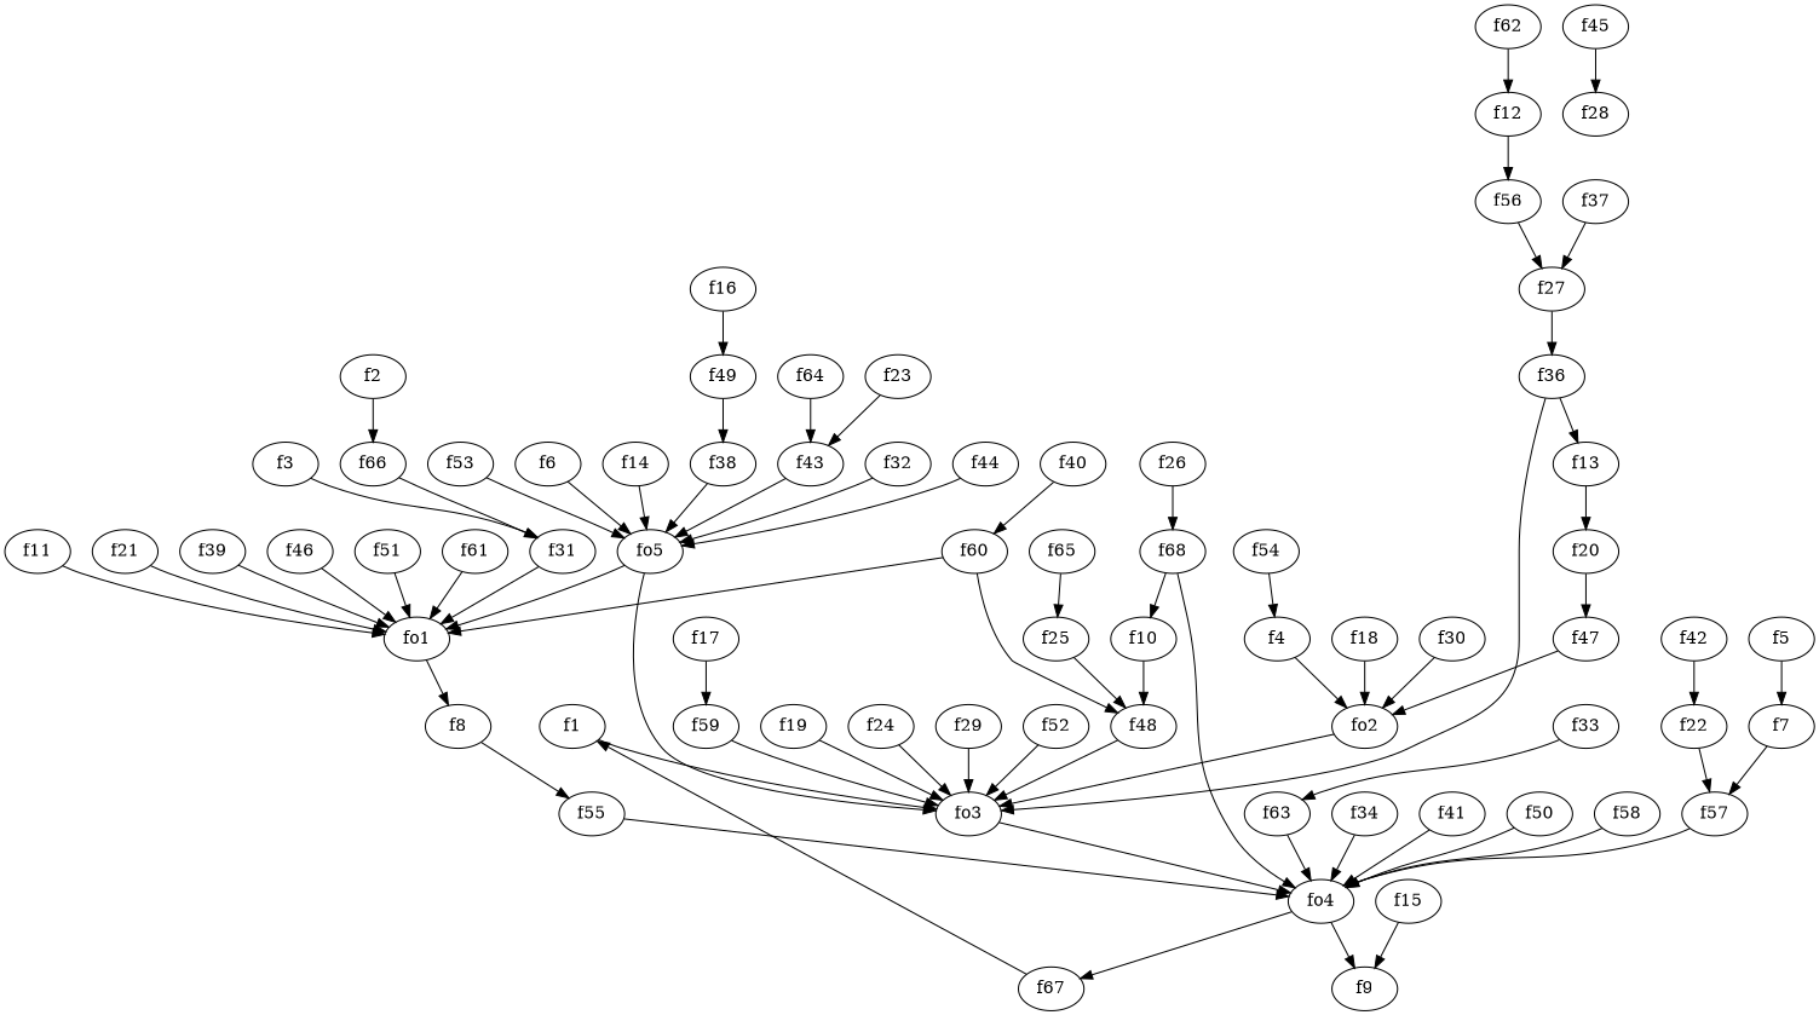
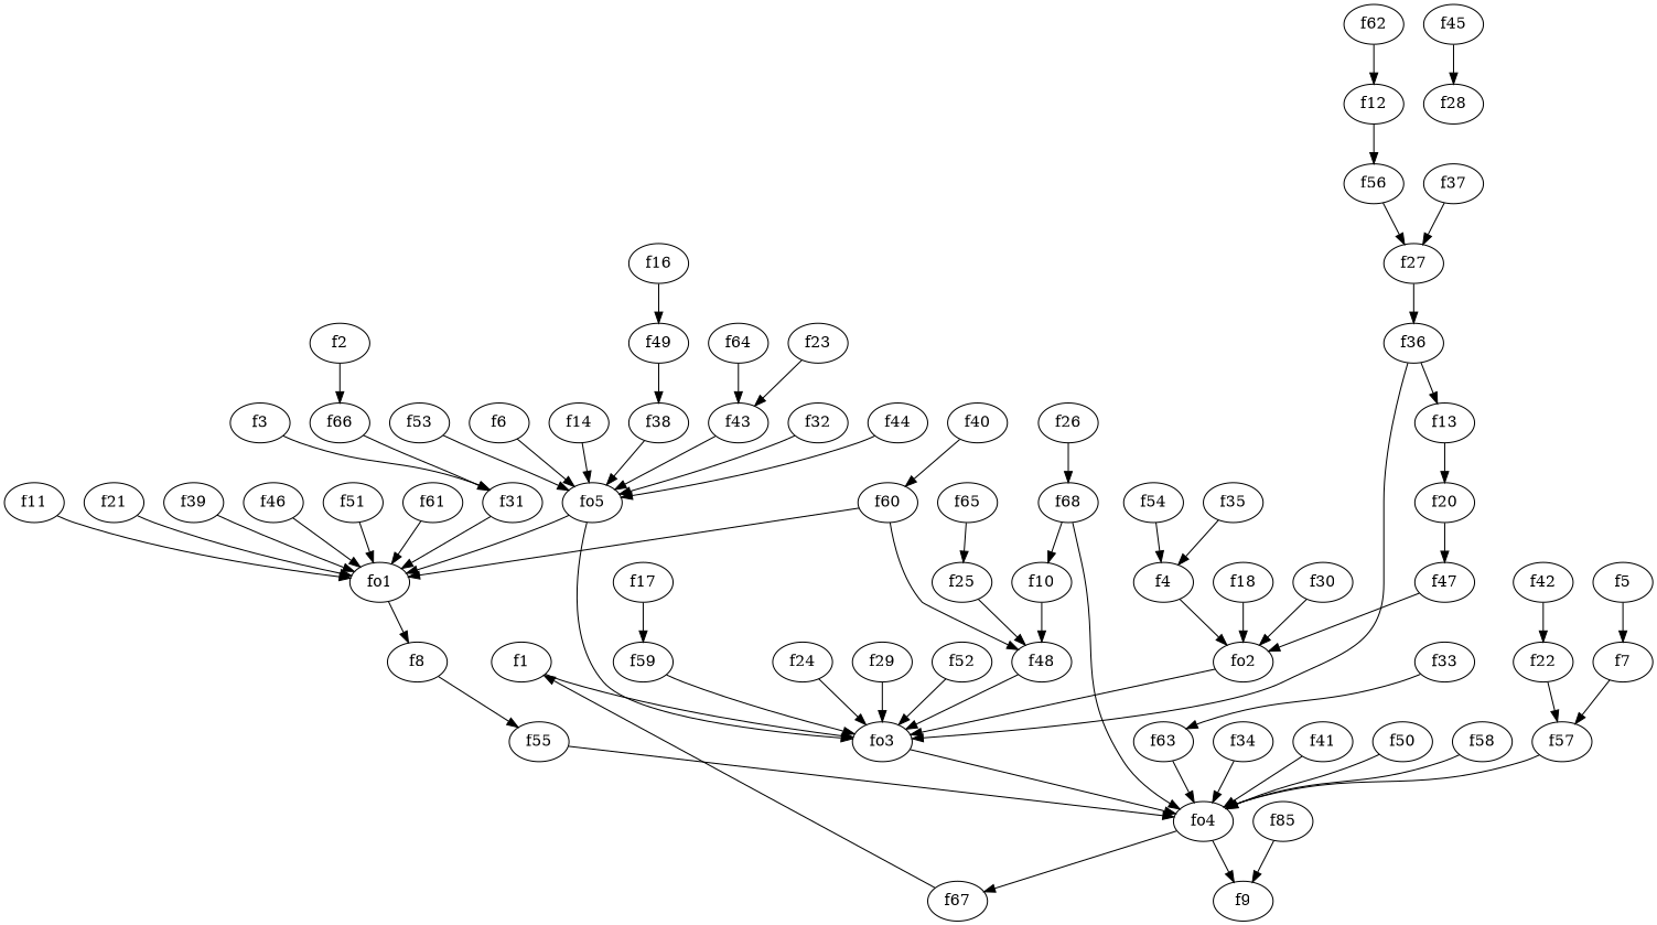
  strict digraph {
    edge [weight=2]
    f1
    fo3
    fo4
    f2
    f66
    f31
    f3
    fo1
    f4
    fo2
    f5
    f7
    f57
    f6
    fo5
    f8
    f55
    f10
    f48
    f11
    f12
    f56
    f27
    f13
    f20
    f47
    f14
-   f15
+   f15 [label=f85]
    f9
    f16
    f49
    f38
    f17
    f59
    f18
-   f19
    f21
    f22
    f23
    f43
    f24
    f25
    f26
    f68
    f36
    f29
    f30
    f32
    f33
    f63
    f34
    f67
+   f35
    f37
    f39
    f40
    f60
    f41
    f42
    f44
    f45
    f28
    f46
    f50
    f51
    f52
    f53
    f54
    f58
    f61
    f62
    f64
    f65
    f1 -> fo3
    fo3 -> fo4
    fo4 -> f9
    fo4 -> f67
    f2 -> f66
    f66 -> f31
    f31 -> fo1
    f3 -> f31
    fo1 -> f8
    f4 -> fo2
    fo2 -> fo3
    f5 -> f7
    f7 -> f57
    f57 -> fo4
    f6 -> fo5
    fo5 -> fo3
    fo5 -> fo1
    f8 -> f55
    f55 -> fo4
    f10 -> f48
    f48 -> fo3
    f11 -> fo1
    f12 -> f56
    f56 -> f27
    f27 -> f36
    f13 -> f20
    f20 -> f47
    f47 -> fo2
    f14 -> fo5
    f15 -> f9
    f16 -> f49
    f49 -> f38
    f38 -> fo5
    f17 -> f59
    f59 -> fo3
    f18 -> fo2
-   f19 -> fo3
    f21 -> fo1
    f22 -> f57
    f23 -> f43
    f43 -> fo5
    f24 -> fo3
    f25 -> f48
    f26 -> f68
    f68 -> fo4
    f68 -> f10
    f36 -> fo3
    f36 -> f13
    f29 -> fo3
    f30 -> fo2
    f32 -> fo5
    f33 -> f63
    f63 -> fo4
    f34 -> fo4
    f67 -> f1
+   f35 -> f4
    f37 -> f27
    f39 -> fo1
    f40 -> f60
    f60 -> fo1
    f60 -> f48
    f41 -> fo4
    f42 -> f22
    f44 -> fo5
    f45 -> f28
    f46 -> fo1
    f50 -> fo4
    f51 -> fo1
    f52 -> fo3
    f53 -> fo5
    f54 -> f4
    f58 -> fo4
    f61 -> fo1
    f62 -> f12
    f64 -> f43
    f65 -> f25
  }
